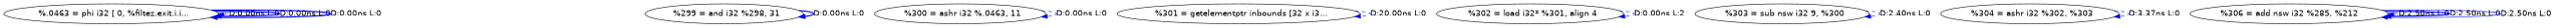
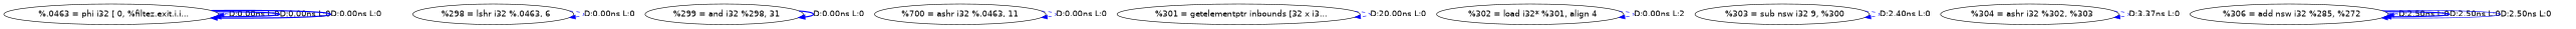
  digraph {
    fontname="DejaVu Sans"
    node [fontname="DejaVu Sans"]
    edge [color=blue fontname="DejaVu Sans" style=dashed]
    n1 [label="  %.0463 = phi i32 [ 0, %filtez.exit.i.i..."]
+   n2 [label="  %298 = lshr i32 %.0463, 6"]
    n3 [label="  %299 = and i32 %298, 31"]
-   n4 [label="  %300 = ashr i32 %.0463, 11"]
+   n4 [label="%700 = ashr i32 %.0463, 11"]
    n5 [label="  %301 = getelementptr inbounds [32 x i3..."]
    n6 [label="  %302 = load i32* %301, align 4"]
    n7 [label="  %303 = sub nsw i32 9, %300"]
    n8 [label="  %304 = ashr i32 %302, %303"]
-   n9 [label="%306 = add nsw i32 %285, %212"]
+   n9 [label="  %306 = add nsw i32 %285, %272"]
    n1 -> n1 [label="D:0.00ns L:0"]
    n1 -> n1 [label="D:0.00ns L:0" style=bold]
    n1 -> n1 [label="D:0.00ns L:0" style=bold]
+   n2 -> n2 [label="D:0.00ns L:0"]
    n3 -> n3 [label="D:0.00ns L:0" style=bold]
    n4 -> n4 [label="D:0.00ns L:0"]
    n5 -> n5 [label="D:20.00ns L:0"]
    n6 -> n6 [label="D:0.00ns L:2"]
    n7 -> n7 [label="D:2.40ns L:0"]
    n8 -> n8 [label="D:3.37ns L:0"]
    n9 -> n9 [label="D:2.50ns L:0"]
    n9 -> n9 [label="D:2.50ns L:0" style=bold]
    n9 -> n9 [label="D:2.50ns L:0" style=solid]
  }
